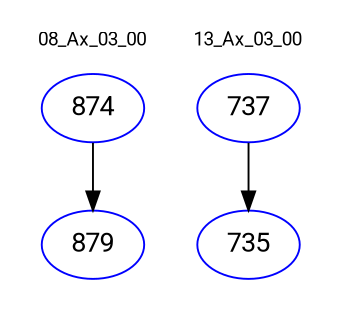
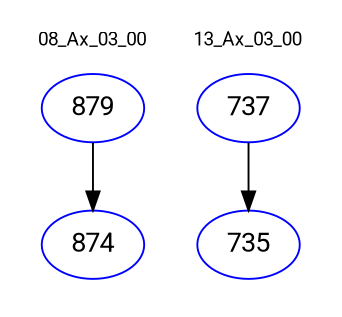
  digraph {
    fontname=Roboto
    node [color=blue fontname=Roboto]
    edge [color=black fontname=Roboto]
    n1 [label=879]
    n2 [label=874]
    n3 [label=737]
    n4 [label=735]
    subgraph cluster_1 {
      color=white
      fontsize=10
      label="08_Ax_03_00"
      n1
      n2
    }
    subgraph cluster_2 {
      color=white
      fontsize=10
      label="13_Ax_03_00"
      n3
      n4
    }
-   n2 -> n1
+   n1 -> n2
    n3 -> n4
  }
